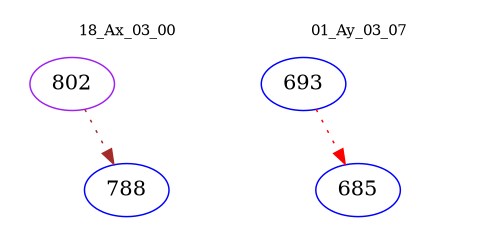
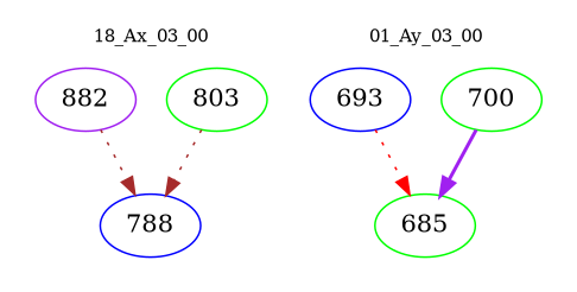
  digraph {
    node [color=blue]
    edge [color=brown style=dotted]
+   n1 [color=green label=803]
    n2 [label=788]
-   n3 [color=purple label=802]
-   n5 [label=685]
+   n3 [color=purple label=882]
+   n4 [color=green label=700]
+   n5 [color=green label=685]
    n6 [label=693]
    subgraph cluster_1 {
      color=white
      fontsize=10
      label="18_Ax_03_00"
+     n1
      n2
      n3
    }
    subgraph cluster_2 {
      color=white
      fontsize=10
-     label="01_Ay_03_07"
+     label="01_Ay_03_00"
+     n4
      n5
      n6
    }
+   n1 -> n2
    n3 -> n2
+   n4 -> n5 [color=purple style=bold]
    n6 -> n5 [color=red]
  }
